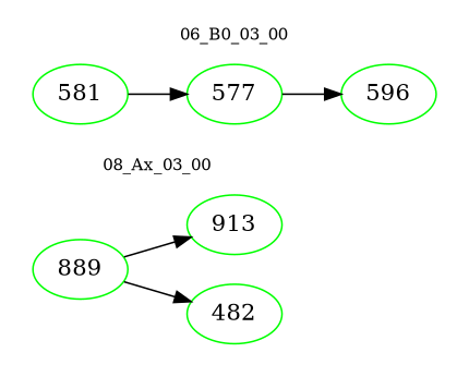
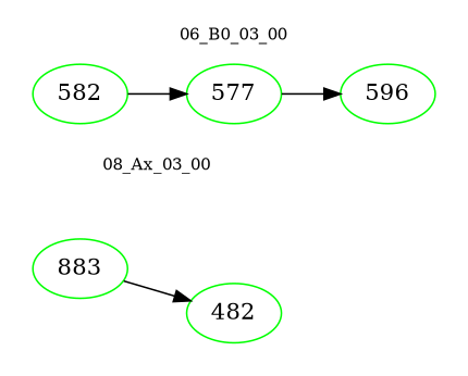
  digraph {
    rankdir=LR
    node [color=green]
    edge [color=black]
-   n1 [label=889]
+   n1 [label=883]
    n2 [label=482]
-   n3 [label=913]
    n4 [label=577]
    n5 [label=596]
-   n6 [label=581]
+   n6 [label=582]
    subgraph cluster_1 {
      color=white
      fontsize=10
      label="08_Ax_03_00"
      n1
      n2
-     n3
    }
    subgraph cluster_2 {
      color=white
      fontsize=10
      label="06_B0_03_00"
      n4
      n5
      n6
    }
    n1 -> n2
-   n1 -> n3
    n4 -> n5
    n6 -> n4
  }
